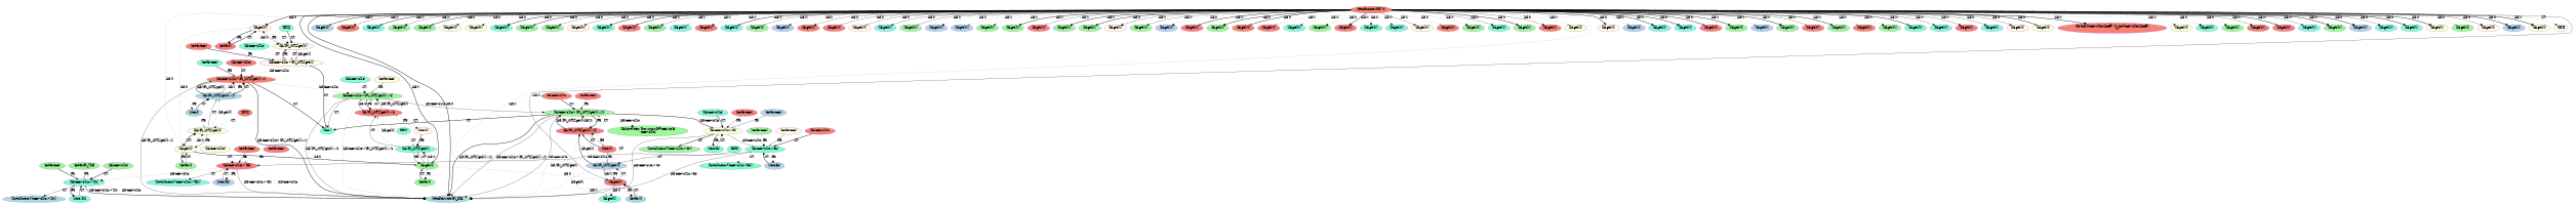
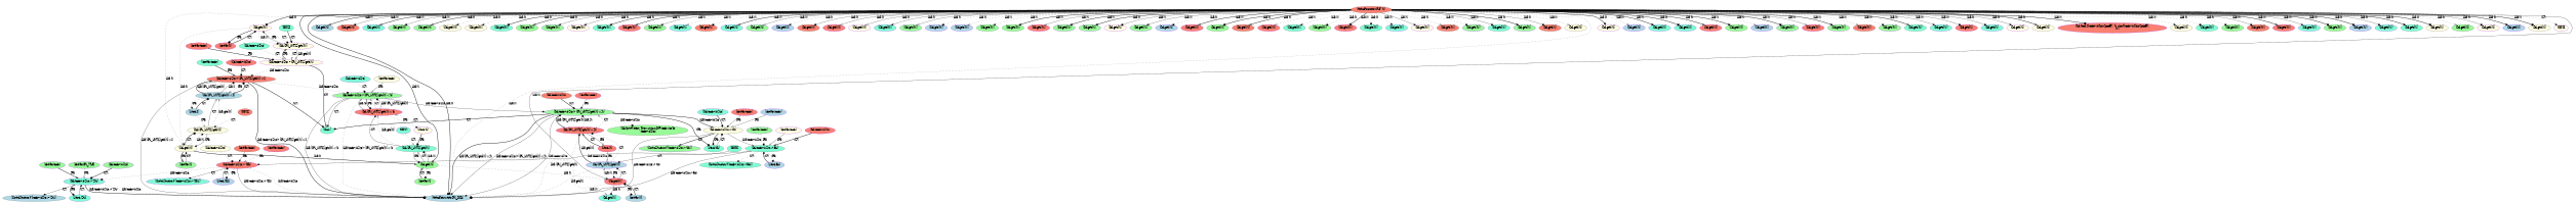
  digraph {
    fontname="Patrick Hand"
    node [color=purple fillcolor=salmon fontname="Patrick Hand" style=filled]
    edge [arrowhead=diamond fontname="Patrick Hand" style=bold]
    n1 [color=gray40 fillcolor=lightyellow label="(Call,header->biSize >= 40U)"]
    n2 [color=gray40 fillcolor=aquamarine label="(Call,header->biSize >= 56U)"]
    n3 [color=gray40 fillcolor=lightblue label="(MethodReturn,static OPJ_BOOL)"]
    n4 [color=gray40 fillcolor=aquamarine label="(Literal,40U)"]
    n5 [fillcolor=palegreen label="(ControlStructure,if (header->biSize >= 40U))"]
    n6 [label="(Call,header->biSize >= 108U)"]
    n7 [color=gray40 fillcolor=aquamarine label="(ControlStructure,if (header->biSize >= 56U))"]
    n8 [fillcolor=lightblue label="(Literal,56U)"]
    n9 [fillcolor=palegreen label="(Call,header->biSize |= (OPJ_UINT32)getc(IN) << 24)"]
    n10 [label="(Call,(OPJ_UINT32)getc(IN) << 24)"]
    n11 [color=gray40 fillcolor=palegreen label="(Call,fprintf(stderr, \"Error, unknown BMP header size %d\n\", header->biSize))"]
    n12 [color=gray40 fillcolor=aquamarine label="(Block,)"]
    n13 [label="(Literal,24)"]
    n14 [fillcolor=palegreen label="(Call,header->biSize |= (OPJ_UINT32)getc(IN) << 16)"]
    n15 [label="(Call,(OPJ_UINT32)getc(IN) << 16)"]
    n16 [fillcolor=lightyellow label="(Literal,16)"]
    n17 [color=gray40 label="(Call,header->biSize |= (OPJ_UINT32)getc(IN) << 8)"]
    n18 [color=gray40 fillcolor=lightblue label="(Call,(OPJ_UINT32)getc(IN) << 8)"]
    n19 [color=gray40 fillcolor=lightblue label="(Literal,8)"]
    n20 [fillcolor=lightyellow label="(Call,header->biSize  = (OPJ_UINT32)getc(IN))"]
    n21 [fillcolor=lightyellow label="(Call,(OPJ_UINT32)getc(IN))"]
    n22 [fillcolor=lightyellow label="(Call,getc(IN))"]
    n23 [color=gray40 fillcolor=lightyellow label="(Call,getc(IN))"]
    n24 [label="(Identifier,IN)"]
    n25 [color=gray40 fillcolor=palegreen label="(Call,getc(IN))"]
    n26 [color=gray40 fillcolor=lightyellow label="(Call,(OPJ_UINT32)getc(IN))"]
    n27 [fillcolor=palegreen label="(Identifier,IN)"]
    n28 [color=gray40 label="(MethodParameterIn,FILE* IN)"]
    n29 [label="(Call,getc(IN))"]
    n30 [color=gray40 fillcolor=lightblue label="(Call,getc(IN))"]
    n31 [color=gray40 label="(Call,getc(IN))"]
    n32 [fillcolor=aquamarine label="(Call,getc(IN))"]
    n33 [fillcolor=palegreen label="(Call,getc(IN))"]
    n34 [fillcolor=palegreen label="(Call,getc(IN))"]
    n35 [color=gray40 fillcolor=lightyellow label="(Call,getc(IN))"]
    n36 [color=gray40 fillcolor=lightyellow label="(Call,getc(IN))"]
    n37 [color=gray40 fillcolor=aquamarine label="(Call,getc(IN))"]
    n38 [color=gray40 fillcolor=palegreen label="(Call,getc(IN))"]
    n39 [fillcolor=palegreen label="(Call,getc(IN))"]
    n40 [fillcolor=lightyellow label="(Call,getc(IN))"]
    n41 [color=gray40 fillcolor=aquamarine label="(Call,getc(IN))"]
    n42 [label="(Call,getc(IN))"]
    n43 [fillcolor=palegreen label="(Call,getc(IN))"]
    n44 [fillcolor=aquamarine label="(Call,getc(IN))"]
    n45 [color=gray40 label="(Call,getc(IN))"]
    n46 [fillcolor=aquamarine label="(Call,getc(IN))"]
    n47 [fillcolor=palegreen label="(Call,getc(IN))"]
    n48 [fillcolor=lightblue label="(Call,getc(IN))"]
    n49 [color=gray40 label="(Call,getc(IN))"]
    n50 [label="(Call,getc(IN))"]
    n51 [fillcolor=lightyellow label="(Call,getc(IN))"]
    n52 [fillcolor=aquamarine label="(Call,getc(IN))"]
    n53 [fillcolor=palegreen label="(Call,getc(IN))"]
    n54 [fillcolor=lightblue label="(Call,getc(IN))"]
    n55 [fillcolor=lightblue label="(Call,getc(IN))"]
    n56 [color=gray40 fillcolor=palegreen label="(Call,getc(IN))"]
    n57 [color=gray40 fillcolor=palegreen label="(Call,getc(IN))"]
    n58 [label="(Call,getc(IN))"]
    n59 [fillcolor=palegreen label="(Call,getc(IN))"]
    n60 [fillcolor=palegreen label="(Call,getc(IN))"]
    n61 [fillcolor=lightyellow label="(Call,getc(IN))"]
    n62 [fillcolor=palegreen label="(Call,getc(IN))"]
    n63 [fillcolor=lightblue label="(Call,getc(IN))"]
    n64 [label="(Call,getc(IN))"]
    n65 [color=gray40 fillcolor=palegreen label="(Call,getc(IN))"]
    n66 [color=gray40 label="(Call,getc(IN))"]
    n67 [label="(Call,getc(IN))"]
    n68 [color=gray40 fillcolor=aquamarine label="(Call,getc(IN))"]
    n69 [color=gray40 fillcolor=palegreen label="(Call,getc(IN))"]
    n70 [label="(Call,getc(IN))"]
    n71 [color=gray40 fillcolor=aquamarine label="(Call,getc(IN))"]
    n72 [fillcolor=aquamarine label="(Call,getc(IN))"]
    n73 [fillcolor=lightyellow label="(Call,getc(IN))"]
    n74 [color=gray40 label="(Call,getc(IN))"]
    n75 [fillcolor=palegreen label="(Call,getc(IN))"]
    n76 [color=gray40 fillcolor=aquamarine label="(Call,getc(IN))"]
    n77 [fillcolor=palegreen label="(Call,getc(IN))"]
    n78 [color=gray40 label="(Call,getc(IN))"]
    n79 [color=gray40 fillcolor=lightyellow label="(Call,getc(IN))"]
    n80 [fillcolor=aquamarine label="(Call,getc(IN))"]
    n81 [fillcolor=lightyellow label="(Call,getc(IN))"]
    n82 [fillcolor=lightblue label="(Call,getc(IN))"]
    n83 [fillcolor=aquamarine label="(Call,getc(IN))"]
    n84 [fillcolor=aquamarine label="(Call,getc(IN))"]
    n85 [label="(Call,getc(IN))"]
    n86 [color=gray40 fillcolor=palegreen label="(Call,getc(IN))"]
    n87 [fillcolor=lightblue label="(Call,getc(IN))"]
    n88 [fillcolor=palegreen label="(Call,getc(IN))"]
    n89 [label="(Call,getc(IN))"]
    n90 [fillcolor=palegreen label="(Call,getc(IN))"]
    n91 [color=gray40 label="(Call,getc(IN))"]
    n92 [fillcolor=palegreen label="(Call,getc(IN))"]
    n93 [color=gray40 fillcolor=aquamarine label="(Call,getc(IN))"]
    n94 [fillcolor=aquamarine label="(Call,getc(IN))"]
    n95 [label="(Call,getc(IN))"]
    n96 [fillcolor=aquamarine label="(Call,getc(IN))"]
    n97 [fillcolor=lightyellow label="(Call,getc(IN))"]
    n98 [color=gray40 fillcolor=lightyellow label="(Call,getc(IN))"]
    n99 [label="(Call,fread(&(header->biColorSpaceEP), 1U, sizeof(header->biColorSpaceEP),\n                  IN))"]
    n100 [color=gray40 fillcolor=lightyellow label="(Call,getc(IN))"]
    n101 [color=gray40 fillcolor=aquamarine label="(Call,getc(IN))"]
    n102 [color=gray40 fillcolor=palegreen label="(Call,getc(IN))"]
    n103 [color=gray40 label="(Call,getc(IN))"]
    n104 [label="(Call,getc(IN))"]
    n105 [fillcolor=aquamarine label="(Call,getc(IN))"]
    n106 [color=gray40 fillcolor=palegreen label="(Call,getc(IN))"]
    n107 [fillcolor=lightblue label="(Call,getc(IN))"]
    n108 [fillcolor=aquamarine label="(Call,getc(IN))"]
    n109 [color=gray40 fillcolor=aquamarine label="(Call,getc(IN))"]
    n110 [color=gray40 fillcolor=lightyellow label="(Call,getc(IN))"]
    n111 [color=gray40 fillcolor=palegreen label="(Call,getc(IN))"]
    n112 [fillcolor=lightyellow label="(Call,getc(IN))"]
    n113 [fillcolor=lightblue label="(Call,getc(IN))"]
    n114 [color=gray40 fillcolor=lightyellow label="(Call,getc(IN))"]
    1000108 [fillcolor=lightyellow]
    n116 [color=gray40 fillcolor=aquamarine label="(Call,(OPJ_UINT32)getc(IN))"]
    n117 [color=gray40 fillcolor=palegreen label="(Identifier,IN)"]
    n118 [fillcolor=lightblue label="(Call,(OPJ_UINT32)getc(IN))"]
    n119 [color=gray40 fillcolor=lightblue label="(Identifier,IN)"]
    n120 [fillcolor=aquamarine label="(Call,header->biSize >= 124U)"]
    n121 [fillcolor=lightblue label="(Literal,108U)"]
    n122 [fillcolor=aquamarine label="(ControlStructure,if (header->biSize >= 108U))"]
    n123 [color=gray40 fillcolor=lightblue label="(ControlStructure,if (header->biSize >= 124U))"]
    n124 [fillcolor=aquamarine label="(Literal,124U)"]
    n125 [color=gray40 label="(Call,header->biSize)"]
    n126 [fillcolor=lightblue label="(Identifier,header)"]
    n127 [label="(Call,header->biSize)"]
    n128 [color=gray40 label="(Identifier,header)"]
    n129 [fillcolor=aquamarine label="(Call,header->biSize)"]
    n130 [label="(Call,header->biSize)"]
    n131 [fillcolor=palegreen label="(Identifier,header)"]
    n132 [label="(Identifier,header)"]
    n133 [label="(Identifier,header)"]
    n134 [fillcolor=lightyellow label="(Identifier,header)"]
    n135 [color=gray40 fillcolor=aquamarine label="(Identifier,header)"]
    n136 [fillcolor=aquamarine label="(Call,header->biSize)"]
    n137 [color=gray40 fillcolor=lightyellow label="(Identifier,header)"]
    n138 [fillcolor=palegreen label="(Call,header->biSize)"]
    n139 [fillcolor=palegreen label="(Identifier,header)"]
    n140 [label="(Identifier,header)"]
    n141 [label="(Identifier,header)"]
    n142 [fillcolor=palegreen label="(Identifier,OPJ_TRUE)"]
    n143 [color=gray40 fillcolor=lightyellow label="(Call,header->biSize)"]
    n144 [color=gray40 fillcolor=aquamarine label="(Call,header->biSize)"]
    1000123 [color=gray40 fillcolor=aquamarine]
    1000132 [color=gray40]
    1000142 [fillcolor=aquamarine]
    1000152 [color=gray40 fillcolor=aquamarine]
    n1 -> n2 [arrowhead=onormal label="DDG: header->biSize" style=solid]
    n1 -> n3 [arrowhead=box label="DDG: header->biSize >= 40U" style=solid]
    n1 -> n4 [label="CFG: "]
    n1 -> n5 [arrowhead=onormal label="AST: "]
    n2 -> n3 [label="DDG: header->biSize >= 56U" style=solid]
    n2 -> n6 [label="DDG: header->biSize" style=solid]
    n2 -> n7 [label="AST: " style=dotted]
    n2 -> n8 [arrowhead=box label="CFG: " style=dotted]
    n4 -> n1 [arrowhead=box label="AST: " style=solid]
    n6 -> n3 [arrowhead=onormal label="DDG: header->biSize >= 108U" style=solid]
    n6 -> n3 [label="DDG: header->biSize" style=dotted]
    n6 -> n120 [arrowhead=box label="DDG: header->biSize" style=dotted]
    n6 -> n121 [arrowhead=box label="CFG: " style=dotted]
    n6 -> n122 [label="AST: " style=solid]
    n8 -> n2 [label="AST: "]
    n9 -> n1 [arrowhead=onormal label="DDG: header->biSize"]
    n9 -> n3 [label="DDG: (OPJ_UINT32)getc(IN) << 24"]
    n9 -> n3 [label="DDG: header->biSize |= (OPJ_UINT32)getc(IN) << 24" style=solid]
    n9 -> n3 [label="DDG: header->biSize" style=solid]
-   n9 -> n10 [arrowhead=box label="CFG: "]
+   n9 -> n4 [arrowhead=box label="CFG: "]
    n9 -> n11 [arrowhead=box label="DDG: header->biSize" style=dotted]
    n9 -> n12 [label="AST: "]
    n10 -> n3 [label="DDG: (OPJ_UINT32)getc(IN)" style=dotted]
    n10 -> n9 [arrowhead=onormal label="AST: " style=dotted]
    n10 -> n9 [label="DDG: (OPJ_UINT32)getc(IN)"]
    n10 -> n9 [arrowhead=box label="DDG: 24" style=dotted]
    n10 -> n13 [arrowhead=onormal label="CFG: " style=solid]
    n13 -> n10 [arrowhead=onormal label="AST: "]
    n13 -> n118 [arrowhead=onormal label="CFG: " style=solid]
    n14 -> n3 [arrowhead=box label="DDG: (OPJ_UINT32)getc(IN) << 16" style=solid]
    n14 -> n3 [arrowhead=onormal label="DDG: header->biSize |= (OPJ_UINT32)getc(IN) << 16" style=dotted]
    n14 -> n9 [label="DDG: header->biSize" style=solid]
    n14 -> n12 [label="AST: " style=solid]
    n14 -> n15 [label="CFG: "]
    n15 -> n14 [arrowhead=onormal label="AST: " style=dotted]
    n15 -> n14 [arrowhead=box label="DDG: (OPJ_UINT32)getc(IN)" style=solid]
    n15 -> n14 [arrowhead=onormal label="DDG: 16" style=solid]
    n15 -> n16 [label="CFG: " style=dotted]
    n16 -> n15 [arrowhead=onormal label="AST: " style=dotted]
    n16 -> n116 [arrowhead=box label="CFG: "]
    n17 -> n3 [arrowhead=onormal label="DDG: (OPJ_UINT32)getc(IN) << 8" style=solid]
    n17 -> n3 [label="DDG: header->biSize |= (OPJ_UINT32)getc(IN) << 8"]
    n17 -> n12 [label="AST: "]
    n17 -> n14 [arrowhead=box label="DDG: header->biSize" style=dotted]
    n17 -> n18 [arrowhead=onormal label="CFG: " style=dotted]
    n18 -> n17 [arrowhead=box label="AST: "]
    n18 -> n17 [arrowhead=onormal label="DDG: (OPJ_UINT32)getc(IN)"]
    n18 -> n17 [arrowhead=box label="DDG: 8" style=solid]
    n18 -> n19 [label="CFG: " style=dotted]
    n19 -> n18 [arrowhead=box label="AST: "]
    n19 -> n26 [arrowhead=onormal label="CFG: " style=dotted]
    n20 -> n12 [arrowhead=onormal label="AST: "]
    n20 -> n17 [label="DDG: header->biSize" style=dotted]
    n20 -> n21 [arrowhead=onormal label="CFG: "]
    n21 -> n20 [arrowhead=onormal label="AST: " style=dotted]
    n21 -> n20 [arrowhead=onormal label="DDG: getc(IN)" style=solid]
    n21 -> n22 [label="CFG: " style=solid]
    n22 -> n21 [arrowhead=box label="AST: " style=dotted]
    n22 -> n21 [arrowhead=box label="DDG: IN" style=dotted]
    n22 -> n23 [label="DDG: IN" style=dotted]
    n22 -> n24 [arrowhead=box label="CFG: "]
    n23 -> n25 [arrowhead=onormal label="DDG: IN"]
    n23 -> n26 [arrowhead=box label="AST: "]
    n23 -> n26 [label="DDG: IN" style=dotted]
    n23 -> n27 [arrowhead=onormal label="CFG: "]
    n24 -> n22 [label="AST: "]
    n25 -> n29 [arrowhead=onormal label="DDG: IN" style=dotted]
    n25 -> n116 [arrowhead=onormal label="AST: " style=solid]
    n25 -> n116 [arrowhead=box label="DDG: IN" style=solid]
    n25 -> n117 [arrowhead=box label="CFG: " style=dotted]
    n26 -> n18 [arrowhead=onormal label="AST: " style=solid]
    n26 -> n18 [arrowhead=onormal label="DDG: getc(IN)" style=dotted]
    n26 -> n23 [label="CFG: " style=solid]
    n27 -> n23 [label="AST: " style=solid]
    n28 -> n3 [arrowhead=box label="DDG: IN"]
    n28 -> n22 [arrowhead=box label="DDG: IN"]
    n28 -> n23 [arrowhead=onormal label="DDG: IN" style=dotted]
    n28 -> n25 [arrowhead=onormal label="DDG: IN"]
    n28 -> n29 [label="DDG: IN" style=solid]
    n28 -> n30 [arrowhead=onormal label="DDG: IN"]
    n28 -> n31 [arrowhead=box label="DDG: IN" style=solid]
    n28 -> n32 [arrowhead=onormal label="DDG: IN"]
    n28 -> n33 [arrowhead=box label="DDG: IN" style=solid]
    n28 -> n34 [arrowhead=onormal label="DDG: IN"]
    n28 -> n35 [label="DDG: IN" style=dotted]
    n28 -> n36 [label="DDG: IN" style=dotted]
    n28 -> n37 [arrowhead=box label="DDG: IN"]
    n28 -> n38 [arrowhead=onormal label="DDG: IN"]
    n28 -> n39 [label="DDG: IN" style=solid]
    n28 -> n40 [label="DDG: IN" style=solid]
    n28 -> n41 [label="DDG: IN"]
    n28 -> n42 [arrowhead=onormal label="DDG: IN"]
    n28 -> n43 [label="DDG: IN" style=solid]
    n28 -> n44 [arrowhead=onormal label="DDG: IN" style=dotted]
    n28 -> n45 [arrowhead=box label="DDG: IN" style=dotted]
    n28 -> n46 [arrowhead=onormal label="DDG: IN"]
    n28 -> n47 [arrowhead=onormal label="DDG: IN" style=solid]
    n28 -> n48 [label="DDG: IN" style=dotted]
    n28 -> n49 [arrowhead=box label="DDG: IN" style=solid]
    n28 -> n50 [arrowhead=onormal label="DDG: IN" style=solid]
    n28 -> n51 [arrowhead=onormal label="DDG: IN" style=solid]
    n28 -> n52 [label="DDG: IN" style=solid]
    n28 -> n53 [arrowhead=onormal label="DDG: IN" style=solid]
    n28 -> n54 [arrowhead=box label="DDG: IN" style=dotted]
    n28 -> n55 [arrowhead=onormal label="DDG: IN" style=dotted]
    n28 -> n56 [label="DDG: IN" style=dotted]
    n28 -> n57 [label="DDG: IN"]
    n28 -> n58 [arrowhead=onormal label="DDG: IN" style=solid]
    n28 -> n59 [label="DDG: IN"]
    n28 -> n60 [label="DDG: IN"]
    n28 -> n61 [arrowhead=box label="DDG: IN" style=solid]
    n28 -> n62 [label="DDG: IN" style=solid]
    n28 -> n63 [arrowhead=box label="DDG: IN" style=dotted]
    n28 -> n64 [arrowhead=onormal label="DDG: IN"]
    n28 -> n65 [arrowhead=box label="DDG: IN"]
    n28 -> n66 [arrowhead=onormal label="DDG: IN"]
    n28 -> n67 [arrowhead=onormal label="DDG: IN" style=dotted]
    n28 -> n68 [label="DDG: IN" style=dotted]
    n28 -> n69 [arrowhead=box label="DDG: IN" style=dotted]
    n28 -> n70 [arrowhead=box label="DDG: IN"]
    n28 -> n71 [arrowhead=box label="DDG: IN" style=dotted]
    n28 -> n72 [label="DDG: IN" style=dotted]
    n28 -> n73 [label="DDG: IN" style=solid]
    n28 -> n74 [arrowhead=onormal label="DDG: IN" style=dotted]
    n28 -> n75 [arrowhead=box label="DDG: IN" style=dotted]
    n28 -> n76 [arrowhead=box label="DDG: IN" style=solid]
    n28 -> n77 [label="DDG: IN"]
    n28 -> n78 [arrowhead=box label="DDG: IN" style=solid]
    n28 -> n79 [arrowhead=onormal label="DDG: IN" style=dotted]
    n28 -> n80 [arrowhead=onormal label="DDG: IN" style=dotted]
    n28 -> n81 [label="DDG: IN"]
    n28 -> n82 [arrowhead=onormal label="DDG: IN" style=dotted]
    n28 -> n83 [label="DDG: IN"]
    n28 -> n84 [arrowhead=box label="DDG: IN"]
    n28 -> n85 [arrowhead=onormal label="DDG: IN"]
    n28 -> n86 [label="DDG: IN"]
    n28 -> n87 [arrowhead=onormal label="DDG: IN" style=dotted]
    n28 -> n88 [arrowhead=box label="DDG: IN"]
    n28 -> n89 [arrowhead=onormal label="DDG: IN" style=solid]
    n28 -> n90 [label="DDG: IN"]
    n28 -> n91 [arrowhead=onormal label="DDG: IN" style=dotted]
    n28 -> n92 [arrowhead=box label="DDG: IN" style=dotted]
    n28 -> n93 [arrowhead=onormal label="DDG: IN"]
    n28 -> n94 [label="DDG: IN" style=solid]
    n28 -> n95 [arrowhead=box label="DDG: IN" style=solid]
    n28 -> n96 [arrowhead=box label="DDG: IN" style=solid]
    n28 -> n97 [label="DDG: IN" style=solid]
    n28 -> n98 [arrowhead=onormal label="DDG: IN"]
    n28 -> n99 [arrowhead=box label="DDG: IN"]
    n28 -> n100 [label="DDG: IN" style=dotted]
    n28 -> n101 [arrowhead=box label="DDG: IN" style=dotted]
    n28 -> n102 [arrowhead=box label="DDG: IN" style=dotted]
    n28 -> n103 [arrowhead=box label="DDG: IN" style=solid]
    n28 -> n104 [arrowhead=onormal label="DDG: IN"]
    n28 -> n105 [label="DDG: IN" style=solid]
    n28 -> n106 [arrowhead=box label="DDG: IN"]
    n28 -> n107 [arrowhead=box label="DDG: IN"]
    n28 -> n108 [arrowhead=box label="DDG: IN" style=solid]
    n28 -> n109 [label="DDG: IN"]
    n28 -> n110 [arrowhead=box label="DDG: IN"]
    n28 -> n111 [arrowhead=onormal label="DDG: IN" style=dotted]
    n28 -> n112 [arrowhead=box label="DDG: IN" style=solid]
    n28 -> n113 [label="DDG: IN"]
    n28 -> n114 [arrowhead=box label="DDG: IN"]
    n28 -> 1000108 [label="AST: " style=dotted]
    n29 -> n3 [arrowhead=box label="DDG: IN" style=dotted]
    n29 -> n80 [arrowhead=box label="DDG: IN" style=solid]
    n29 -> n118 [label="AST: " style=solid]
    n29 -> n118 [arrowhead=onormal label="DDG: IN" style=dotted]
    n29 -> n119 [arrowhead=box label="CFG: " style=dotted]
    n116 -> n15 [label="AST: " style=solid]
    n116 -> n15 [arrowhead=onormal label="DDG: getc(IN)" style=dotted]
    n116 -> n25 [arrowhead=box label="CFG: " style=solid]
    n117 -> n25 [arrowhead=onormal label="AST: "]
    n118 -> n3 [label="DDG: getc(IN)" style=dotted]
    n118 -> n10 [arrowhead=box label="AST: " style=dotted]
    n118 -> n10 [label="DDG: getc(IN)"]
    n118 -> n29 [label="CFG: " style=dotted]
    n119 -> n29 [arrowhead=box label="AST: "]
    n120 -> n3 [arrowhead=box label="DDG: header->biSize >= 124U"]
    n120 -> n3 [arrowhead=onormal label="DDG: header->biSize" style=dotted]
    n120 -> n123 [label="AST: " style=solid]
    n120 -> n124 [label="CFG: "]
    n121 -> n6 [arrowhead=box label="AST: " style=solid]
    n124 -> n120 [label="AST: " style=solid]
    n125 -> n9 [label="AST: "]
    n126 -> n1 [arrowhead=onormal label="CFG: " style=solid]
    n127 -> n2 [arrowhead=onormal label="AST: "]
    n128 -> n6 [label="CFG: " style=solid]
    n129 -> n14 [arrowhead=box label="AST: " style=dotted]
    n130 -> n17 [arrowhead=box label="AST: " style=solid]
    n131 -> n2 [arrowhead=box label="CFG: " style=dotted]
    n132 -> n6 [arrowhead=onormal label="CFG: " style=dotted]
    n133 -> n20 [label="CFG: "]
    n134 -> n2 [arrowhead=onormal label="CFG: " style=solid]
    n135 -> n17 [arrowhead=onormal label="CFG: "]
    n136 -> n1 [label="AST: "]
    n137 -> n14 [arrowhead=onormal label="CFG: " style=solid]
    n138 -> n120 [arrowhead=box label="AST: "]
    n139 -> n120 [arrowhead=onormal label="CFG: "]
    n140 -> n9 [label="CFG: " style=solid]
    n141 -> n1 [label="CFG: " style=solid]
    n142 -> n120 [arrowhead=onormal label="CFG: " style=dotted]
    n143 -> n6 [arrowhead=box label="AST: " style=dotted]
    n144 -> n20 [arrowhead=onormal label="AST: " style=dotted]
    1000123 -> n21 [label="AST: "]
    1000132 -> n26 [label="AST: " style=dotted]
    1000142 -> n116 [arrowhead=onormal label="AST: " style=dotted]
    1000152 -> n118 [label="AST: " style=solid]
  }
